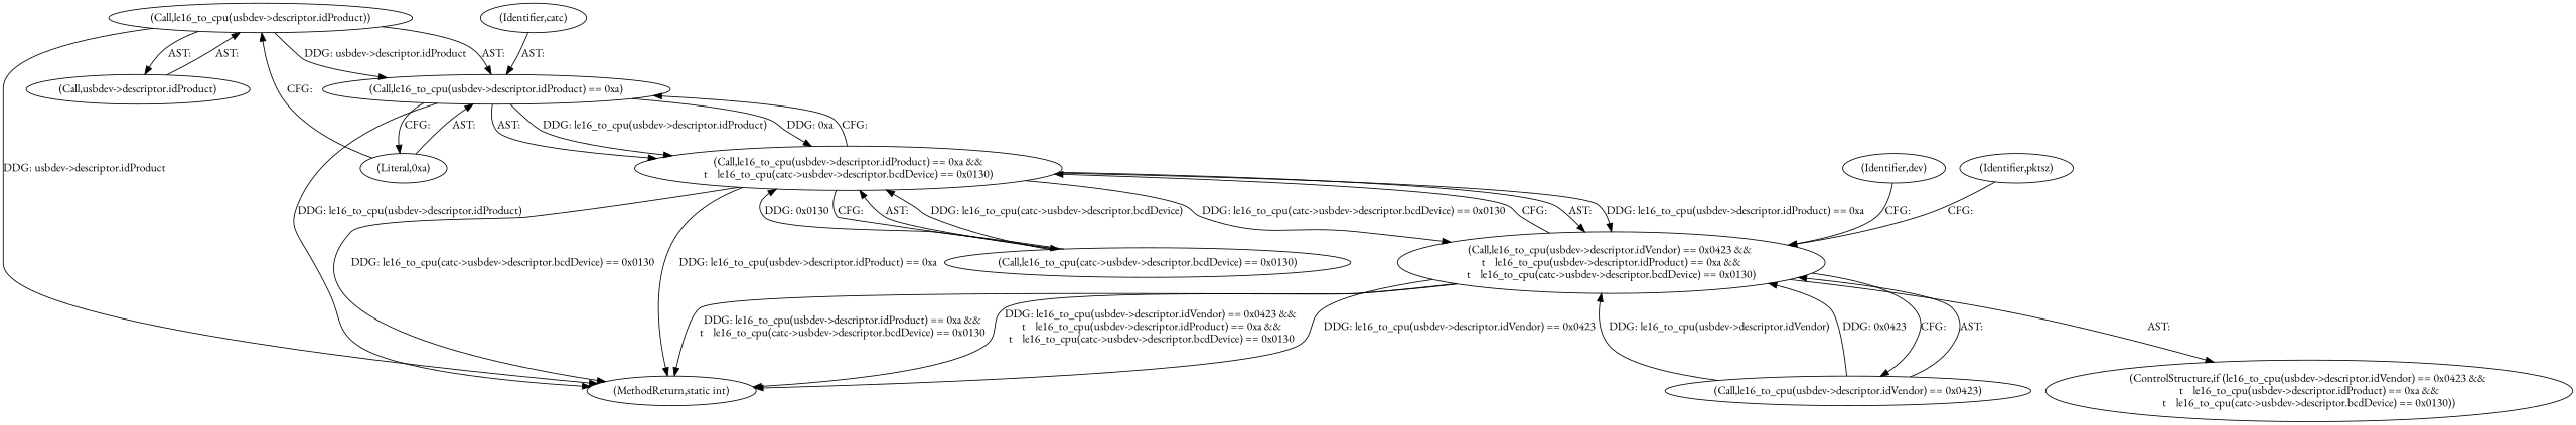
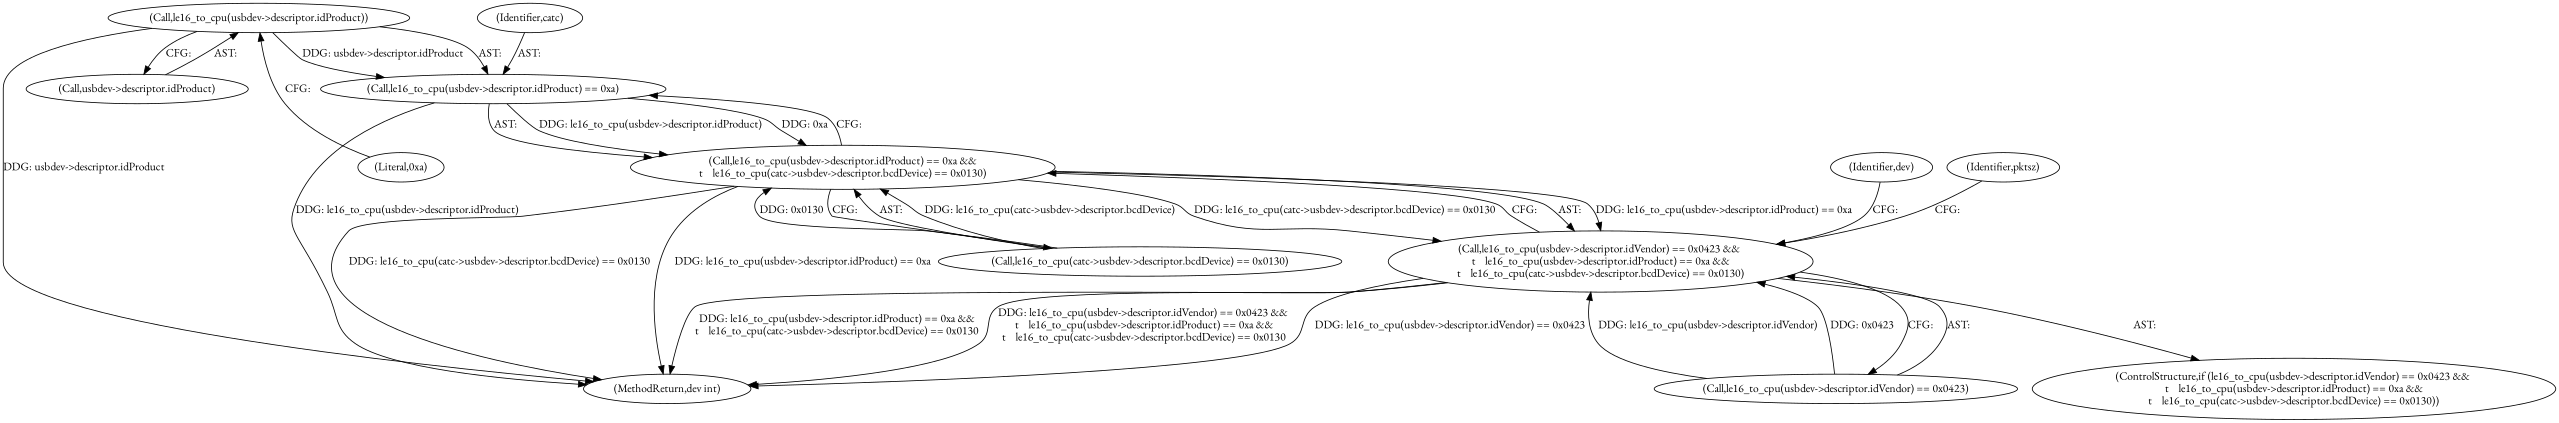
  digraph {
    fontname="EB Garamond"
    node [fontname="EB Garamond"]
    edge [fontname="EB Garamond"]
    n1 [label="(Call,le16_to_cpu(usbdev->descriptor.idProduct))"]
    n2 [label="(Call,le16_to_cpu(usbdev->descriptor.idProduct) == 0xa)"]
    n3 [label="(Call,usbdev->descriptor.idProduct)"]
-   n4 [label="(MethodReturn,static int)"]
+   n4 [label="(MethodReturn,dev int)"]
    n5 [label="(Call,le16_to_cpu(usbdev->descriptor.idProduct) == 0xa &&\n\t    le16_to_cpu(catc->usbdev->descriptor.bcdDevice) == 0x0130)"]
    n6 [label="(Literal,0xa)"]
    n7 [label="(Call,le16_to_cpu(usbdev->descriptor.idVendor) == 0x0423 && \n\t    le16_to_cpu(usbdev->descriptor.idProduct) == 0xa &&\n\t    le16_to_cpu(catc->usbdev->descriptor.bcdDevice) == 0x0130)"]
    n8 [label="(Call,le16_to_cpu(catc->usbdev->descriptor.bcdDevice) == 0x0130)"]
    n9 [label="(ControlStructure,if (le16_to_cpu(usbdev->descriptor.idVendor) == 0x0423 && \n\t    le16_to_cpu(usbdev->descriptor.idProduct) == 0xa &&\n\t    le16_to_cpu(catc->usbdev->descriptor.bcdDevice) == 0x0130))"]
    n10 [label="(Call,le16_to_cpu(usbdev->descriptor.idVendor) == 0x0423)"]
    n11 [label="(Identifier,catc)"]
    n12 [label="(Identifier,dev)"]
    n13 [label="(Identifier,pktsz)"]
    n1 -> n2 [label="AST: "]
    n1 -> n2 [label="DDG: usbdev->descriptor.idProduct"]
-   n1 -> n3 [label="AST: "]
+   n1 -> n3 [label="CFG: "]
    n1 -> n4 [label="DDG: usbdev->descriptor.idProduct"]
    n2 -> n4 [label="DDG: le16_to_cpu(usbdev->descriptor.idProduct)"]
    n2 -> n5 [label="AST: "]
    n2 -> n5 [label="DDG: le16_to_cpu(usbdev->descriptor.idProduct)"]
    n2 -> n5 [label="DDG: 0xa"]
-   n2 -> n6 [label="CFG: "]
    n3 -> n1 [label="AST: "]
    n5 -> n2 [label="CFG: "]
    n5 -> n4 [label="DDG: le16_to_cpu(usbdev->descriptor.idProduct) == 0xa"]
    n5 -> n4 [label="DDG: le16_to_cpu(catc->usbdev->descriptor.bcdDevice) == 0x0130"]
    n5 -> n7 [label="AST: "]
    n5 -> n7 [label="DDG: le16_to_cpu(usbdev->descriptor.idProduct) == 0xa"]
    n5 -> n7 [label="DDG: le16_to_cpu(catc->usbdev->descriptor.bcdDevice) == 0x0130"]
    n5 -> n8 [label="CFG: "]
    n6 -> n1 [label="CFG: "]
-   n6 -> n2 [label="AST: "]
    n7 -> n4 [label="DDG: le16_to_cpu(usbdev->descriptor.idProduct) == 0xa &&\n\t    le16_to_cpu(catc->usbdev->descriptor.bcdDevice) == 0x0130"]
    n7 -> n4 [label="DDG: le16_to_cpu(usbdev->descriptor.idVendor) == 0x0423 && \n\t    le16_to_cpu(usbdev->descriptor.idProduct) == 0xa &&\n\t    le16_to_cpu(catc->usbdev->descriptor.bcdDevice) == 0x0130"]
    n7 -> n4 [label="DDG: le16_to_cpu(usbdev->descriptor.idVendor) == 0x0423"]
    n7 -> n5 [label="CFG: "]
    n7 -> n9 [label="AST: "]
    n7 -> n10 [label="CFG: "]
    n8 -> n5 [label="AST: "]
    n8 -> n5 [label="DDG: le16_to_cpu(catc->usbdev->descriptor.bcdDevice)"]
    n8 -> n5 [label="DDG: 0x0130"]
    n10 -> n7 [label="AST: "]
    n10 -> n7 [label="DDG: le16_to_cpu(usbdev->descriptor.idVendor)"]
    n10 -> n7 [label="DDG: 0x0423"]
    n11 -> n2 [label="AST: "]
    n12 -> n7 [label="CFG: "]
    n13 -> n7 [label="CFG: "]
  }
